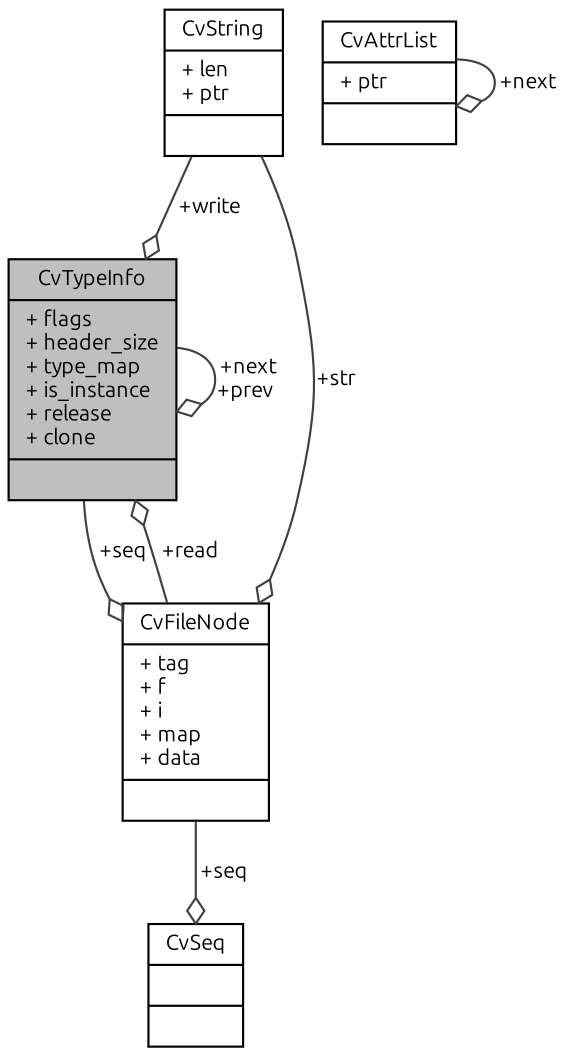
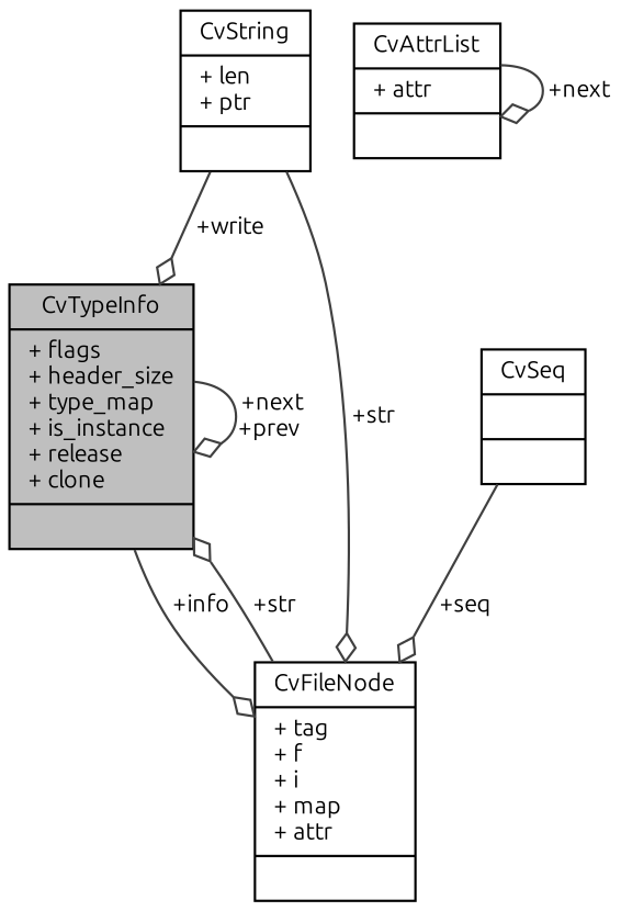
  digraph {
    fontname=Ubuntu
    node [color=black fillcolor=white fontname=Ubuntu fontsize=10 shape=record style=filled]
    edge [arrowhead=odiamond color=grey25 fontname=Ubuntu fontsize=10 labelfontname=Helvetica labelfontsize=10 style=solid]
    n1 [fillcolor=grey75 fontcolor=black height=0.2 label="{CvTypeInfo\n|+ flags\l+ header_size\l+ type_map\l+ is_instance\l+ release\l+ clone\l|}" width=0.4]
-   n2 [height=0.2 label="{CvFileNode\n|+ tag\l+ f\l+ i\l+ map\l+ data\l|}" width=0.4]
+   n2 [height=0.2 label="{CvFileNode\n|+ tag\l+ f\l+ i\l+ map\l+ attr\l|}" width=0.4]
    n3 [height=0.2 label="{CvString\n|+ len\l+ ptr\l|}" width=0.4]
    n4 [height=0.2 label="{CvSeq\n||}" width=0.4]
-   n5 [height=0.2 label="{CvAttrList\n|+ ptr\l|}" width=0.4]
+   n5 [height=0.2 label="{CvAttrList\n|+ attr\l|}" width=0.4]
    n1 -> n1 [label=" +next\n+prev"]
-   n1 -> n2 [label=" +seq"]
-   n2 -> n1 [label=" +read"]
+   n1 -> n2 [label=" +info"]
+   n2 -> n1 [label=" +str"]
    n3 -> n1 [label=" +write"]
    n3 -> n2 [label=" +str"]
-   n2 -> n4 [label=" +seq"]
+   n4 -> n2 [label=" +seq"]
    n5 -> n5 [label=" +next"]
  }
